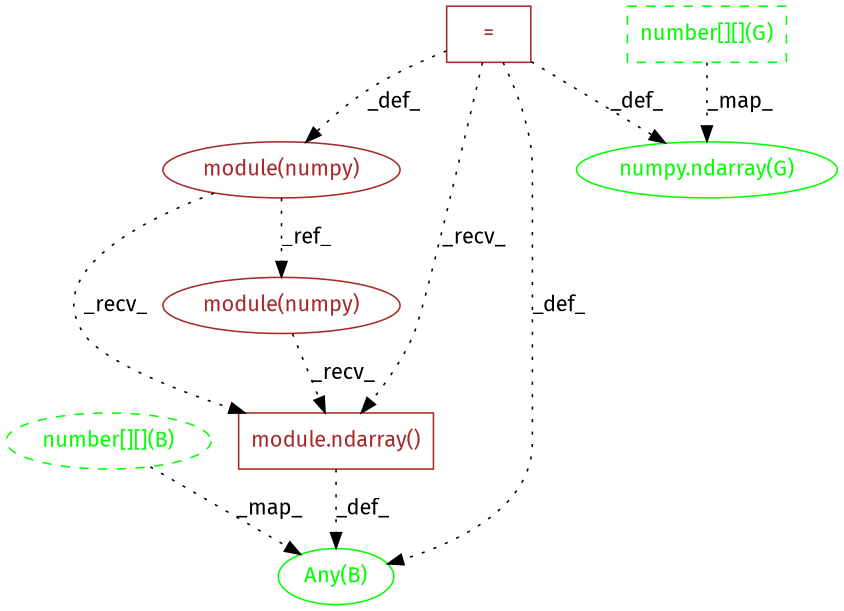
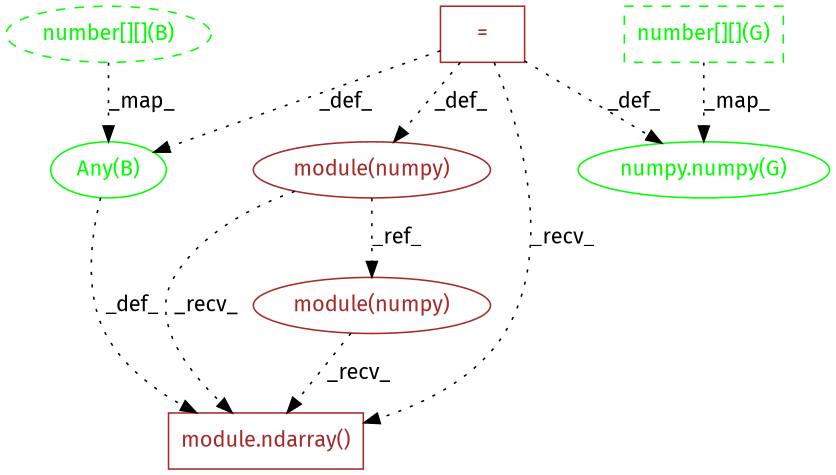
  digraph {
    fontname="Fira Sans"
    node [color=brown fontcolor=brown fontname="Fira Sans" shape=ellipse style=solid]
    edge [fontname="Fira Sans" style=dotted]
    n1 [label="module(numpy)"]
    n2 [label="module.ndarray()" shape=box]
    n3 [label="module(numpy)"]
    n4 [color=green fontcolor=green label="Any(B)"]
    n5 [color=green fontcolor=green label="number[][](B)" style=dashed]
    n6 [color=green fontcolor=green label="number[][](G)" shape=box style=dashed]
-   n7 [color=green fontcolor=green label="numpy.ndarray(G)"]
+   n7 [color=green fontcolor=green label="numpy.numpy(G)"]
    n8 [label="=" shape=box]
    n1 -> n2 [label=_recv_]
    n1 -> n3 [label=_ref_]
-   n2 -> n4 [label=_def_]
+   n4 -> n2 [label=_def_]
    n3 -> n2 [label=_recv_]
    n5 -> n4 [label=_map_]
    n6 -> n7 [label=_map_]
    n8 -> n1 [label=_def_]
    n8 -> n2 [label=_recv_]
    n8 -> n4 [label=_def_]
    n8 -> n7 [label=_def_]
  }
